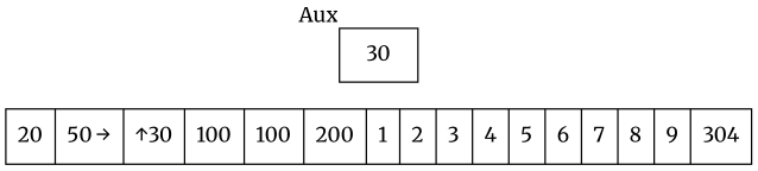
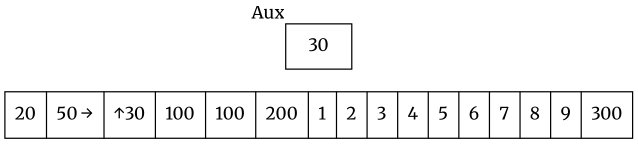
  digraph {
    rankdir=LR
    fontname=Merriweather
    node [shape=record fontname=Merriweather]
-   n1 [label="{ 20|50 → | ↑ 30|100|100|200|1|2|3|4|5|6|7|8|9|304}"]
+   n1 [label="{ 20|50 → | ↑ 30|100|100|200|1|2|3|4|5|6|7|8|9|300}"]
    n2 [label="{30}" xlabel=Aux]
  }
